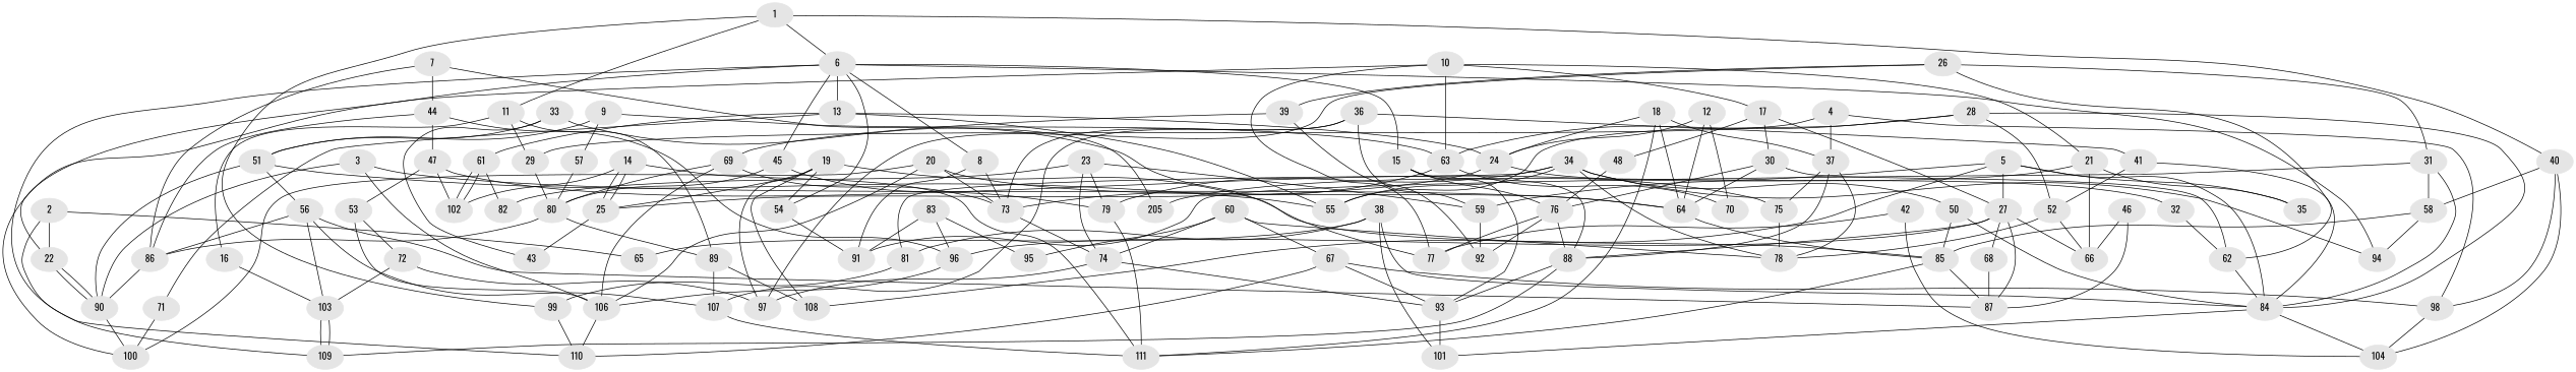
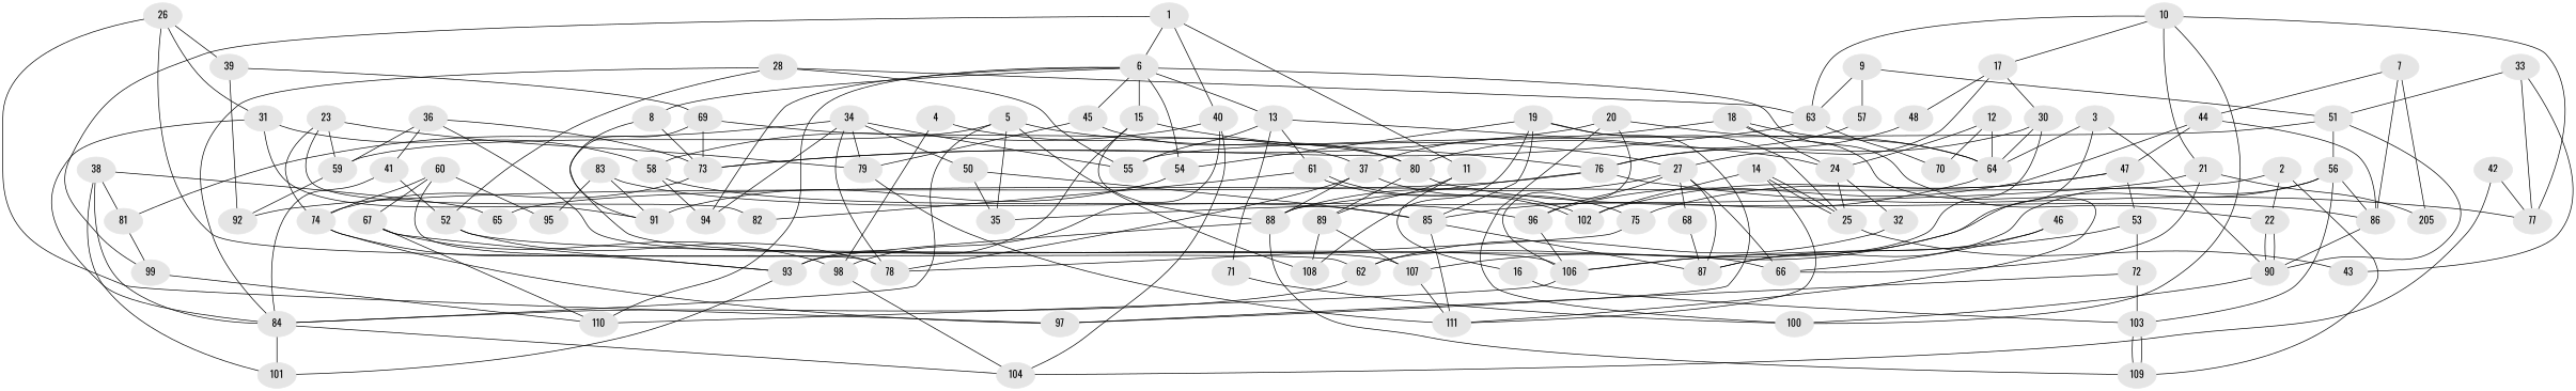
  graph {
    fontname=Oswald
    node [color=gray90 fontname=Oswald style=filled]
    edge [fontname=Oswald]
    1
    6
    11
    40
    99
    22
    8
    13
    15
    45
    54
    94
    110
-   29
    16
    89
    98
    58
    104
    2
    65
    109
    90
    3
    64
    106
    85
    100
    4
    37
    80
    88
    78
    75
    5
    27
    35
    59
    84
    108
    66
    68
    87
    96
    92
    101
    73
    91
    24
    55
    61
    71
    76
    93
    79
    7
    44
    86
    n59 [label=205]
    47
    74
    9
    51
    57
    63
    56
    70
    10
    17
    21
    77
    30
    48
    103
    107
    12
    25
    32
    102
    82
    14
    111
    43
    62
    18
    19
    97
    20
    23
    26
    31
    39
    69
    28
    52
    33
    34
    50
    81
    36
    41
    38
    42
    53
    46
    72
    60
    67
    95
    83
    1 -- 6
    1 -- 11
    1 -- 40
    1 -- 99
    6 -- 22
    6 -- 8
    6 -- 13
    6 -- 15
    6 -- 45
    6 -- 54
    6 -- 94
    6 -- 110
-   11 -- 29
    11 -- 16
    11 -- 89
    40 -- 98
    40 -- 58
    40 -- 104
    99 -- 110
    22 -- 90
    22 -- 90
    8 -- 73
    8 -- 91
    13 -- 24
    13 -- 55
    13 -- 61
    13 -- 71
    15 -- 88
    15 -- 76
    15 -- 93
    45 -- 80
    45 -- 79
    54 -- 91
-   29 -- 80
    16 -- 103
    89 -- 108
    89 -- 107
    98 -- 104
    58 -- 94
    58 -- 85
    2 -- 22
    2 -- 65
    2 -- 109
    90 -- 100
    3 -- 90
    3 -- 64
    3 -- 106
    64 -- 85
    106 -- 110
    85 -- 87
    85 -- 111
-   4 -- 29
    4 -- 98
    4 -- 37
    37 -- 88
    37 -- 78
    37 -- 75
    80 -- 89
    80 -- 86
    88 -- 109
    88 -- 93
    75 -- 78
    5 -- 27
    5 -- 35
    5 -- 59
    5 -- 84
    5 -- 108
    27 -- 88
    27 -- 66
    27 -- 68
    27 -- 87
    27 -- 96
    59 -- 92
    84 -- 104
    84 -- 101
    68 -- 87
    96 -- 106
    73 -- 74
    24 -- 25
    24 -- 32
    61 -- 102
    61 -- 102
    61 -- 82
    71 -- 100
    76 -- 88
    76 -- 92
    76 -- 77
    93 -- 101
    79 -- 111
    7 -- 44
    7 -- 86
    7 -- n59
    44 -- 96
    44 -- 86
    44 -- 47
    86 -- 90
    47 -- 75
    47 -- 102
    47 -- 53
    74 -- 93
    74 -- 97
    9 -- 51
    9 -- 57
    9 -- 63
    51 -- 90
    51 -- 55
    51 -- 56
    57 -- 80
    63 -- 73
    63 -- 70
    56 -- 87
    56 -- 86
    56 -- 103
    56 -- 107
    10 -- 100
    10 -- 63
    10 -- 17
    10 -- 21
    10 -- 77
    17 -- 27
    17 -- 30
    17 -- 48
    21 -- 35
    21 -- 66
    21 -- n59
    30 -- 64
    30 -- 76
    30 -- 62
    48 -- 76
    103 -- 109
    103 -- 109
    107 -- 111
    12 -- 64
    12 -- 24
    12 -- 70
    25 -- 43
    32 -- 62
    14 -- 25
    14 -- 25
    14 -- 102
    14 -- 111
    62 -- 84
    18 -- 64
    18 -- 37
    18 -- 24
    18 -- 111
    19 -- 54
    19 -- 85
    19 -- 108
    19 -- 25
    19 -- 97
    20 -- 64
    20 -- 106
    20 -- 100
    20 -- 73
    23 -- 59
    23 -- 79
    23 -- 74
    23 -- 82
    26 -- 62
    26 -- 97
    26 -- 31
    26 -- 39
    31 -- 58
    31 -- 84
    31 -- 91
    39 -- 92
    39 -- 69
    69 -- 106
    69 -- 80
    69 -- 73
    28 -- 84
    28 -- 55
    28 -- 63
    28 -- 52
    52 -- 78
    52 -- 66
    33 -- 51
    33 -- 77
    33 -- 43
    34 -- 94
    34 -- 78
    34 -- 55
    34 -- 79
    34 -- 50
    34 -- 81
    50 -- 85
-   50 -- 84
+   50 -- 35
    81 -- 99
    36 -- 59
    36 -- 73
    36 -- 107
    36 -- 41
    41 -- 84
    41 -- 52
    38 -- 65
    38 -- 84
    38 -- 101
    38 -- 81
    42 -- 104
    42 -- 77
    53 -- 106
    53 -- 72
    46 -- 66
    46 -- 87
    72 -- 103
    72 -- 97
    60 -- 78
    60 -- 74
    60 -- 67
    60 -- 95
    67 -- 110
    67 -- 98
    67 -- 93
    83 -- 96
    83 -- 91
    83 -- 95
  }
